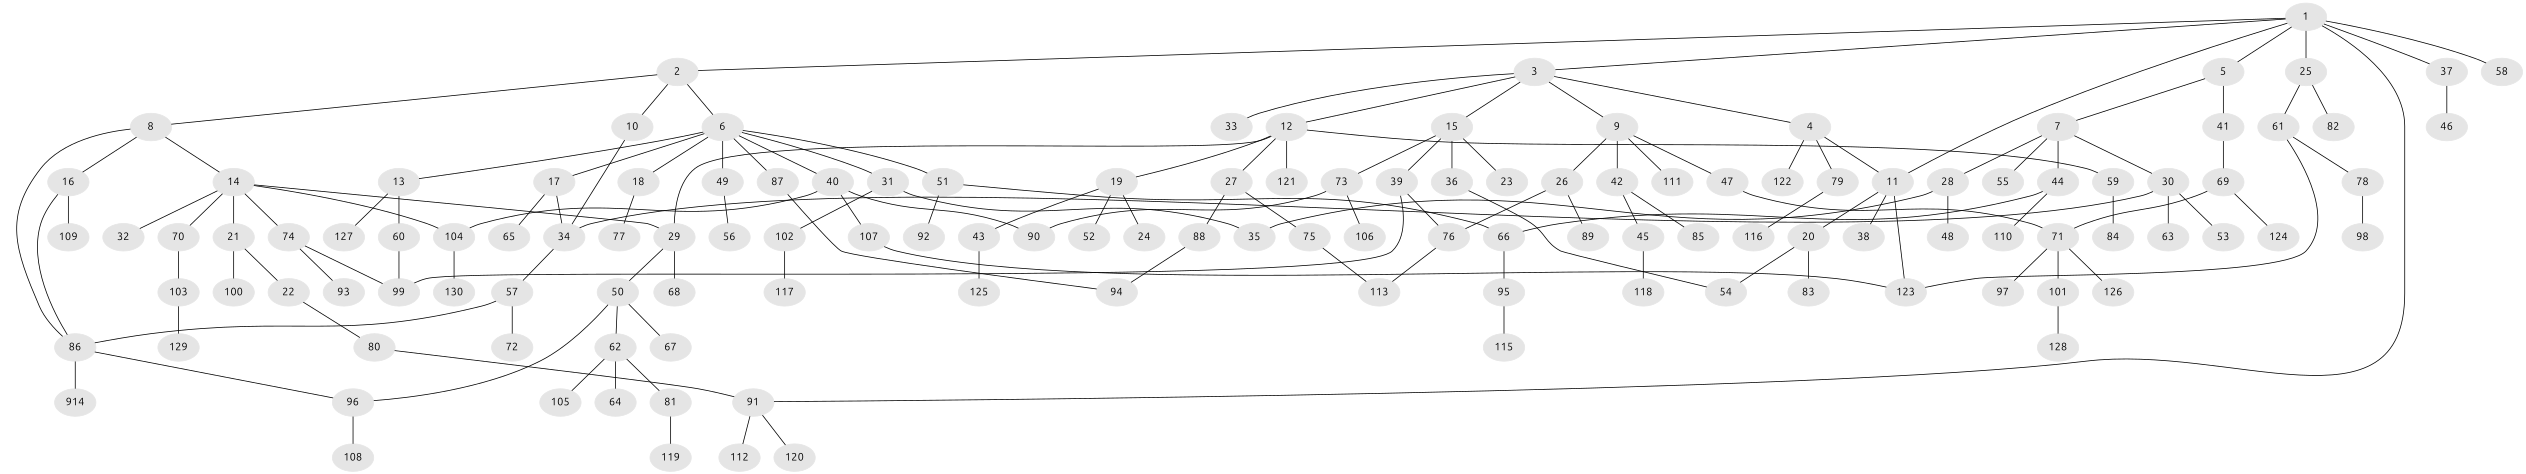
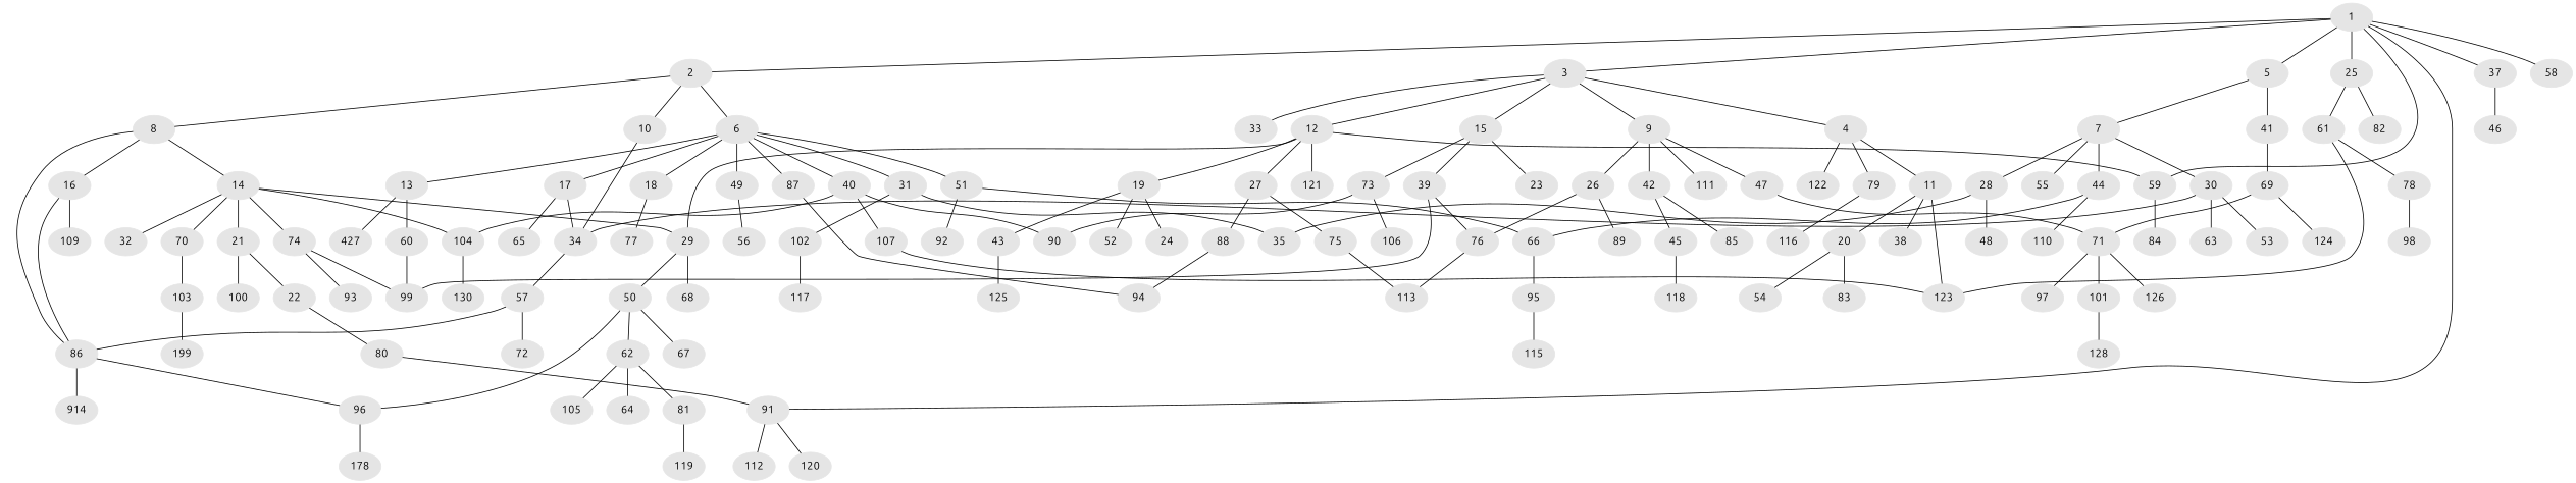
  graph {
    fontname=Ubuntu
    node [color=gray90 fontname=Ubuntu style=filled]
    edge [fontname=Ubuntu]
    1
    2
    3
    5
    11
    25
    37
    58
    91
    6
    8
    10
    4
    9
    12
    15
    33
    7
    41
    20
    38
    123
    61
    82
    46
    112
    120
    13
    17
    18
    31
    40
    49
    51
    87
    14
    16
    86
    34
    79
    122
    26
    42
    47
    111
    19
    27
    29
    59
    121
    23
-   36
    39
    73
    116
    28
    30
    44
    55
    69
    60
-   127
+   127 [label=427]
    65
    77
    35
    102
    104
    90
    107
    56
    66
    92
    94
    48
    53
    63
    110
    21
    32
    70
    74
    109
    96
    n84 [label=914]
    76
    89
    45
    85
    71
    57
    54
    83
    24
    43
    52
    75
    88
    50
    68
    84
    99
    22
    100
    103
    93
    130
    106
    125
    80
    78
    113
    62
    67
    117
    72
    124
    118
    95
    97
    101
    126
    64
    81
    105
-   108
+   108 [label=178]
    98
    119
    115
-   129
+   129 [label=199]
    128
    1 -- 2
    1 -- 3
    1 -- 5
-   1 -- 11
+   1 -- 59
    1 -- 25
    1 -- 37
    1 -- 58
    1 -- 91
    2 -- 6
    2 -- 8
    2 -- 10
    3 -- 4
    3 -- 9
    3 -- 12
    3 -- 15
    3 -- 33
    5 -- 7
    5 -- 41
    11 -- 20
    11 -- 38
    11 -- 123
    25 -- 61
    25 -- 82
    37 -- 46
    91 -- 112
    91 -- 120
    6 -- 13
    6 -- 17
    6 -- 18
    6 -- 31
    6 -- 40
    6 -- 49
    6 -- 51
    6 -- 87
    8 -- 14
    8 -- 16
    8 -- 86
    10 -- 34
    4 -- 11
    4 -- 79
    4 -- 122
    9 -- 26
    9 -- 42
    9 -- 47
    9 -- 111
    12 -- 19
    12 -- 27
    12 -- 29
    12 -- 59
    12 -- 121
    15 -- 23
-   15 -- 36
    15 -- 39
    15 -- 73
    7 -- 28
    7 -- 30
    7 -- 44
    7 -- 55
    41 -- 69
    20 -- 54
    20 -- 83
    61 -- 123
    61 -- 78
    13 -- 60
    13 -- 127
    17 -- 34
    17 -- 65
    18 -- 77
    31 -- 35
    31 -- 102
    40 -- 104
    40 -- 90
    40 -- 107
    49 -- 56
    51 -- 66
    51 -- 92
    87 -- 94
    14 -- 29
    14 -- 104
    14 -- 21
    14 -- 32
    14 -- 70
    14 -- 74
    16 -- 86
    16 -- 109
    86 -- 96
    86 -- n84
    34 -- 57
    79 -- 116
    26 -- 76
    26 -- 89
    42 -- 45
    42 -- 85
    47 -- 71
    19 -- 24
    19 -- 43
    19 -- 52
    27 -- 75
    27 -- 88
    29 -- 50
    29 -- 68
    59 -- 84
-   36 -- 54
    39 -- 76
    39 -- 99
    73 -- 90
    73 -- 106
    28 -- 35
    28 -- 48
    30 -- 34
    30 -- 53
    30 -- 63
    44 -- 66
    44 -- 110
    69 -- 71
    69 -- 124
    60 -- 99
    102 -- 117
    104 -- 130
    107 -- 123
    66 -- 95
    21 -- 22
    21 -- 100
    70 -- 103
    74 -- 99
    74 -- 93
    96 -- 108
    76 -- 113
    45 -- 118
    71 -- 97
    71 -- 101
    71 -- 126
    57 -- 86
    57 -- 72
    43 -- 125
    75 -- 113
    88 -- 94
    50 -- 96
    50 -- 62
    50 -- 67
    22 -- 80
    103 -- 129
    80 -- 91
    78 -- 98
    62 -- 64
    62 -- 81
    62 -- 105
    95 -- 115
    101 -- 128
    81 -- 119
  }
